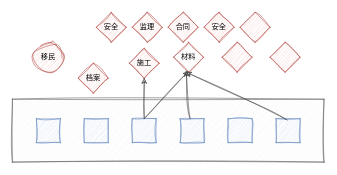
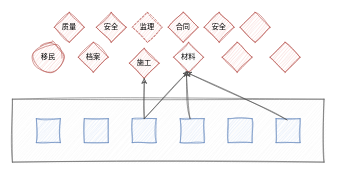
  <mxCell id="0" />
  <mxCell id="1" parent="0" />
  <mxCell id="2" value="" style="rounded=0;whiteSpace=wrap;html=1;fillColor=#f5f5f5;fontColor=#333333;strokeColor=#666666;shadow=0;sketch=1;curveFitting=1;jiggle=2;" vertex="1" parent="1"><mxGeometry x="20" y="165" width="520" height="105" as="geometry" /></mxCell>
  <mxCell id="3" value="" style="whiteSpace=wrap;html=1;aspect=fixed;fillColor=#dae8fc;strokeColor=#6c8ebf;shadow=0;sketch=1;curveFitting=1;jiggle=2;" vertex="1" parent="1"><mxGeometry x="60" y="197.5" width="40" height="40" as="geometry" /></mxCell>
  <mxCell id="4" value="" style="whiteSpace=wrap;html=1;aspect=fixed;fillColor=#dae8fc;strokeColor=#6c8ebf;shadow=0;sketch=1;curveFitting=1;jiggle=2;" vertex="1" parent="1"><mxGeometry x="140" y="197.5" width="40" height="40" as="geometry" /></mxCell>
  <mxCell id="5" value="" style="whiteSpace=wrap;html=1;aspect=fixed;fillColor=#dae8fc;strokeColor=#6c8ebf;shadow=0;sketch=1;curveFitting=1;jiggle=2;" vertex="1" parent="1"><mxGeometry x="220" y="197.5" width="40" height="40" as="geometry" /></mxCell>
  <mxCell id="6" value="" style="whiteSpace=wrap;html=1;aspect=fixed;fillColor=#dae8fc;strokeColor=#6c8ebf;shadow=0;sketch=1;curveFitting=1;jiggle=2;" vertex="1" parent="1"><mxGeometry x="300" y="197.5" width="40" height="40" as="geometry" /></mxCell>
  <mxCell id="7" value="" style="whiteSpace=wrap;html=1;aspect=fixed;fillColor=#dae8fc;strokeColor=#6c8ebf;shadow=0;sketch=1;curveFitting=1;jiggle=2;" vertex="1" parent="1"><mxGeometry x="380" y="197.5" width="40" height="40" as="geometry" /></mxCell>
  <mxCell id="8" value="" style="whiteSpace=wrap;html=1;aspect=fixed;fillColor=#dae8fc;strokeColor=#6c8ebf;shadow=0;sketch=1;curveFitting=1;jiggle=2;" vertex="1" parent="1"><mxGeometry x="460" y="197.5" width="40" height="40" as="geometry" /></mxCell>
  <mxCell id="9" value="移民" style="ellipse;whiteSpace=wrap;html=1;fillColor=#f8cecc;strokeColor=#b85450;shadow=0;sketch=1;curveFitting=1;jiggle=2;" vertex="1" parent="1"><mxGeometry x="55" y="70" width="50" height="50" as="geometry" /></mxCell>
- <mxCell id="10" value="档案" style="rhombus;whiteSpace=wrap;html=1;fillColor=#f8cecc;strokeColor=#b85450;shadow=0;sketch=1;curveFitting=1;jiggle=2;" vertex="1" parent="1"><mxGeometry x="130" y="105" width="50" height="50" as="geometry" /></mxCell>
+ <mxCell id="10" value="档案" style="rhombus;whiteSpace=wrap;html=1;fillColor=#f8cecc;strokeColor=#b85450;shadow=0;sketch=1;curveFitting=1;jiggle=2;" vertex="1" parent="1"><mxGeometry x="130" y="70" width="50" height="50" as="geometry" /></mxCell>
  <mxCell id="11" value="施工" style="rhombus;whiteSpace=wrap;html=1;fillColor=#f8cecc;strokeColor=#b85450;shadow=0;sketch=1;curveFitting=1;jiggle=2;" vertex="1" parent="1"><mxGeometry x="215" y="80" width="50" height="50" as="geometry" /></mxCell>
  <mxCell id="12" value="材料" style="rhombus;whiteSpace=wrap;html=1;fillColor=#f5f5f5;strokeColor=#b85450;shadow=0;sketch=1;curveFitting=1;jiggle=2;" vertex="1" parent="1"><mxGeometry x="289" y="70" width="50" height="50" as="geometry" /></mxCell>
  <mxCell id="13" value="" style="rhombus;whiteSpace=wrap;html=1;fillColor=#f8cecc;strokeColor=#b85450;shadow=0;sketch=1;curveFitting=1;jiggle=2;" vertex="1" parent="1"><mxGeometry x="370" y="70" width="50" height="50" as="geometry" /></mxCell>
  <mxCell id="14" value="" style="rhombus;whiteSpace=wrap;html=1;fillColor=#f8cecc;strokeColor=#b85450;shadow=0;sketch=1;curveFitting=1;jiggle=2;" vertex="1" parent="1"><mxGeometry x="450" y="70" width="50" height="50" as="geometry" /></mxCell>
+ <mxCell id="15" value="质量" style="rhombus;whiteSpace=wrap;html=1;fillColor=#f8cecc;strokeColor=#b85450;shadow=0;sketch=1;curveFitting=1;jiggle=2;" vertex="1" parent="1"><mxGeometry x="90" y="20" width="50" height="50" as="geometry" /></mxCell>
  <mxCell id="16" value="安全" style="rhombus;whiteSpace=wrap;html=1;fillColor=#f8cecc;strokeColor=#b85450;shadow=0;sketch=1;curveFitting=1;jiggle=2;" vertex="1" parent="1"><mxGeometry x="160" y="20" width="50" height="50" as="geometry" /></mxCell>
- <mxCell id="17" value="监理" style="rhombus;whiteSpace=wrap;html=1;fillColor=#f8cecc;strokeColor=#b85450;shadow=0;sketch=1;curveFitting=1;jiggle=2;" vertex="1" parent="1"><mxGeometry x="220" y="20" width="50" height="50" as="geometry" /></mxCell>
+ <mxCell id="17" value="监理" style="rhombus;whiteSpace=wrap;html=1;fillColor=#f8cecc;strokeColor=#b85450;shadow=0;sketch=1;curveFitting=1;jiggle=2;dashed=1;" vertex="1" parent="1"><mxGeometry x="220" y="20" width="50" height="50" as="geometry" /></mxCell>
  <mxCell id="18" value="合同" style="rhombus;whiteSpace=wrap;html=1;fillColor=#f8cecc;strokeColor=#b85450;shadow=0;sketch=1;curveFitting=1;jiggle=2;" vertex="1" parent="1"><mxGeometry x="280" y="20" width="50" height="50" as="geometry" /></mxCell>
  <mxCell id="19" value="安全" style="rhombus;whiteSpace=wrap;html=1;fillColor=#f8cecc;strokeColor=#b85450;shadow=0;sketch=1;curveFitting=1;jiggle=2;" vertex="1" parent="1"><mxGeometry x="340" y="20" width="50" height="50" as="geometry" /></mxCell>
  <mxCell id="20" value="" style="rhombus;whiteSpace=wrap;html=1;fillColor=#f8cecc;strokeColor=#b85450;shadow=0;sketch=1;curveFitting=1;jiggle=2;" vertex="1" parent="1"><mxGeometry x="400" y="20" width="50" height="50" as="geometry" /></mxCell>
  <mxCell id="21" value="" style="endArrow=classic;html=1;rounded=0;exitX=0.5;exitY=0;exitDx=0;exitDy=0;strokeColor=#4D4D4D;shadow=0;sketch=1;curveFitting=1;jiggle=2;" edge="1" parent="1" source="5" target="11"><mxGeometry width="50" height="50" relative="1" as="geometry"><mxPoint x="282" y="164" as="sourcePoint" /><mxPoint x="332" y="114" as="targetPoint" /></mxGeometry></mxCell>
  <mxCell id="22" value="" style="endArrow=classic;html=1;rounded=0;exitX=0.5;exitY=0;exitDx=0;exitDy=0;strokeColor=#4D4D4D;shadow=0;sketch=1;curveFitting=1;jiggle=2;" edge="1" parent="1" source="5"><mxGeometry width="50" height="50" relative="1" as="geometry"><mxPoint x="317.5" y="197.5" as="sourcePoint" /><mxPoint x="313.5" y="118.5" as="targetPoint" /></mxGeometry></mxCell>
  <mxCell id="23" value="" style="endArrow=classic;html=1;rounded=0;exitX=0.5;exitY=0;exitDx=0;exitDy=0;strokeColor=#4D4D4D;shadow=0;sketch=1;curveFitting=1;jiggle=2;" edge="1" parent="1"><mxGeometry width="50" height="50" relative="1" as="geometry"><mxPoint x="316.5" y="197.5" as="sourcePoint" /><mxPoint x="310" y="118" as="targetPoint" /></mxGeometry></mxCell>
  <mxCell id="24" value="" style="endArrow=classic;html=1;rounded=0;exitX=0.5;exitY=0;exitDx=0;exitDy=0;strokeColor=#4D4D4D;shadow=0;sketch=1;curveFitting=1;jiggle=2;" edge="1" parent="1"><mxGeometry width="50" height="50" relative="1" as="geometry"><mxPoint x="478.25" y="199.5" as="sourcePoint" /><mxPoint x="310" y="120" as="targetPoint" /></mxGeometry></mxCell>
